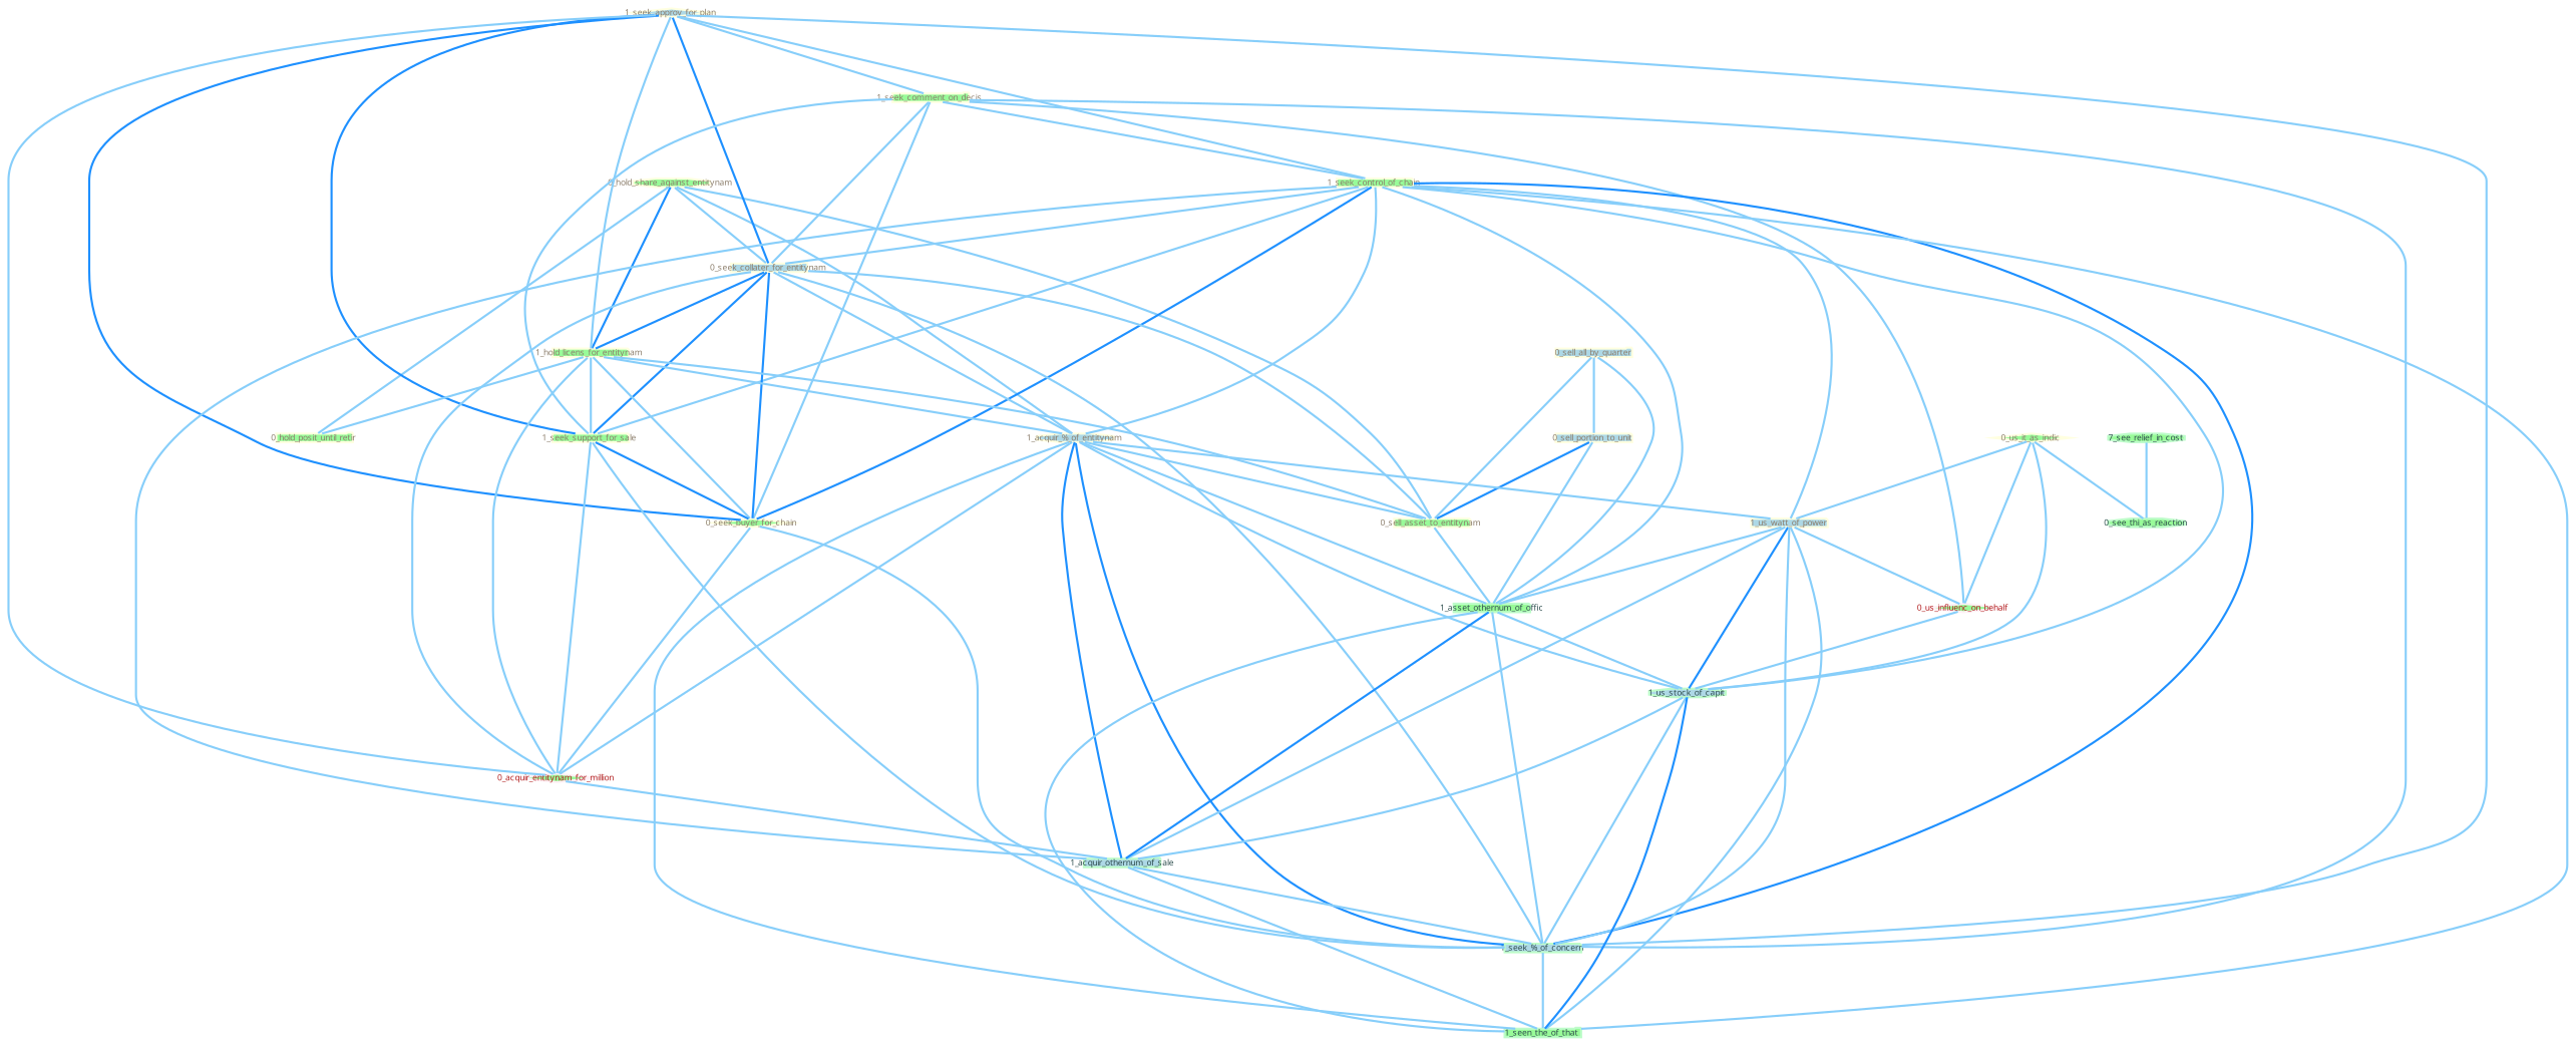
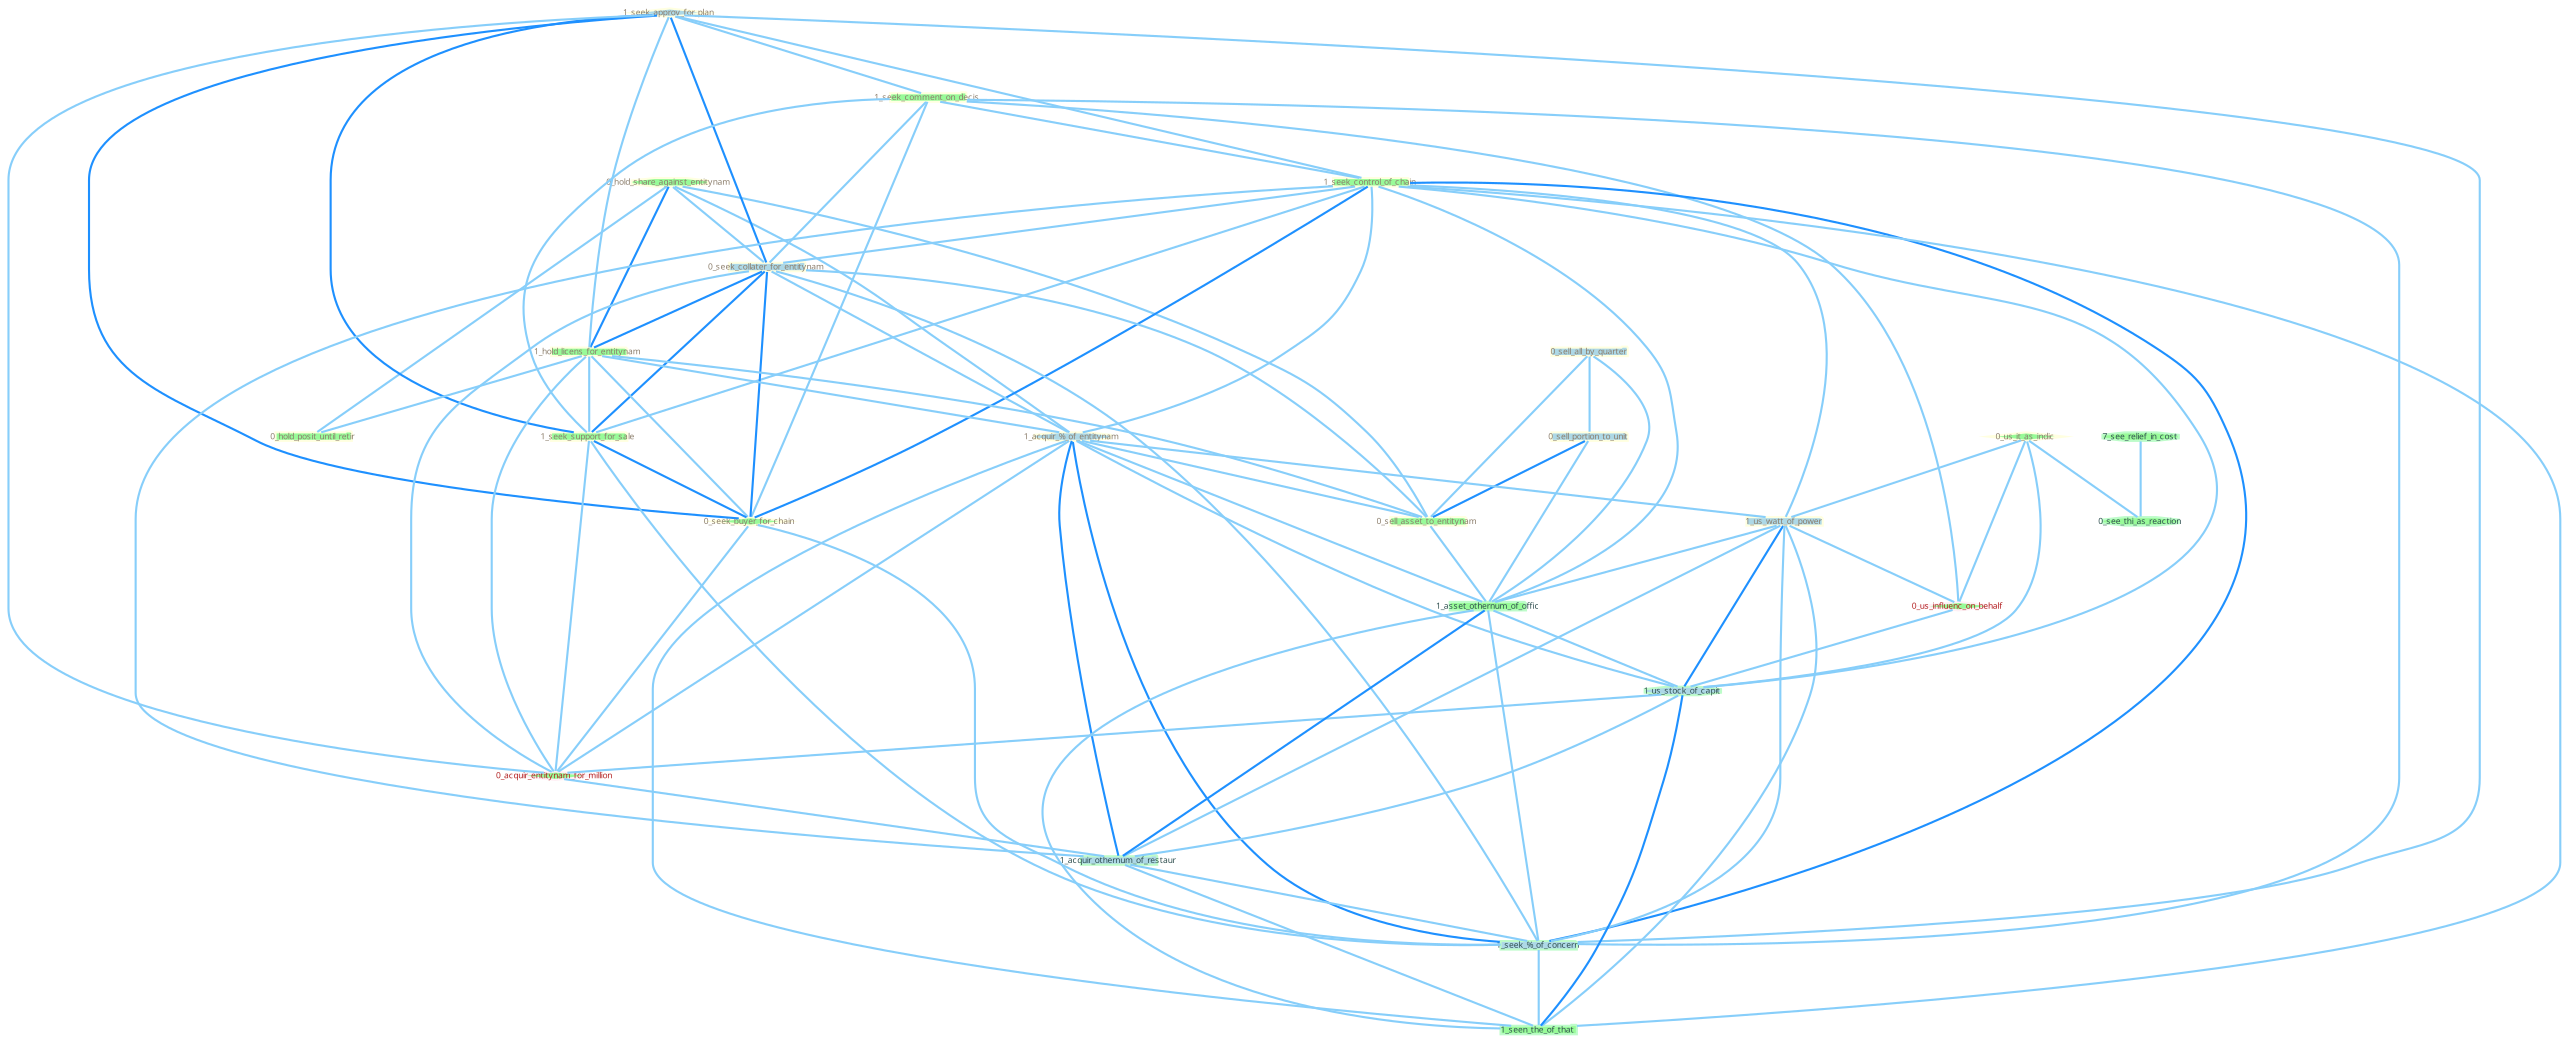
  graph {
    fontname="Noto Sans"
    node [color="#ffffe0" fillcolor=palegreen fixedsize=true fontcolor="#8b7d6b" fontname="Noto Sans" fontsize=4 shape=note style=filled]
    edge [color="#87cefa" fontname="Noto Sans" w=1]
    "0_us_it_as_indic " [height=.06 shape=diamond width=.5]
    "0_hold_share_against_entitynam " [height=.06 shape=octagon width=.5]
    "0_sell_all_by_quarter " [fillcolor=lightblue height=.06 shape=folder width=.5]
    "1_seek_approv_for_plan " [fillcolor=lightblue height=.06 shape=diamond width=.5]
    "1_seek_comment_on_decis " [height=.06 shape=folder width=.5]
    "1_seek_control_of_chain " [height=.06 width=.5]
    "0_seek_collater_for_entitynam " [fillcolor=lightblue height=.06 shape=folder width=.5]
    "0_sell_portion_to_unit " [fillcolor=lightblue height=.06 width=.5]
    "1_hold_licens_for_entitynam " [height=.06 width=.5]
    "1_acquir_%_of_entitynam " [fillcolor=lightblue height=.06 shape=octagon width=.5]
    "1_seek_support_for_sale " [height=.06 width=.5]
    "0_seek_buyer_for_chain " [height=.06 shape=diamond width=.5]
    "0_hold_posit_until_retir " [height=.06 shape=folder width=.5]
    "1_us_watt_of_power " [fillcolor=lightblue height=.06 width=.5]
    "0_sell_asset_to_entitynam " [height=.06 width=.5]
    "0_acquir_entitynam_for_million " [color="#fff0f5" fontcolor="#b22222" height=.06 shape=diamond width=.5]
    "0_us_influenc_on_behalf " [color="#fff0f5" fontcolor="#b22222" height=.06 shape=diamond width=.5]
    "0_see_thi_as_reaction " [color="#BDFCC9" fontcolor="#2f4f4f" height=.06 shape=octagon width=.5]
    "1_us_stock_of_capit " [color="#BDFCC9" fillcolor=lightblue fontcolor="#2f4f4f" height=.06 shape=octagon width=.5]
    n20 [color="#BDFCC9" fontcolor="#2f4f4f" height=.06 label="1_asset_othernum_of_offic" width=.5]
    "1_seek_%_of_concern " [color="#BDFCC9" fillcolor=lightblue fontcolor="#2f4f4f" height=.06 width=.5]
-   "1_acquir_othernum_of_restaur " [color="#BDFCC9" fillcolor=lightblue fontcolor="#2f4f4f" height=.06 shape=folder width=.5 label="1_acquir_othernum_of_sale"]
+   "1_acquir_othernum_of_restaur " [color="#BDFCC9" fillcolor=lightblue fontcolor="#2f4f4f" height=.06 shape=folder width=.5]
    "1_seen_the_of_that " [color="#BDFCC9" fontcolor="#2f4f4f" height=.06 shape=folder width=.5]
    n24 [color="#BDFCC9" fontcolor="#2f4f4f" height=.06 label="7_see_relief_in_cost" shape=octagon width=.5]
    subgraph sub_1 {
      "0_us_it_as_indic "
      "0_hold_share_against_entitynam "
      "0_sell_all_by_quarter "
      "1_seek_approv_for_plan "
      "1_seek_comment_on_decis "
      "1_seek_control_of_chain "
      "0_seek_collater_for_entitynam "
      "0_sell_portion_to_unit "
      "1_hold_licens_for_entitynam "
      "1_acquir_%_of_entitynam "
      "1_seek_support_for_sale "
      "0_seek_buyer_for_chain "
      "0_hold_posit_until_retir "
      "1_us_watt_of_power "
      "0_sell_asset_to_entitynam "
    }
    subgraph sub_2 {
      "0_acquir_entitynam_for_million "
      "0_us_influenc_on_behalf "
    }
    "0_us_it_as_indic " -- "1_us_watt_of_power "
    "0_us_it_as_indic " -- "0_us_influenc_on_behalf "
    "0_us_it_as_indic " -- "0_see_thi_as_reaction "
    "0_us_it_as_indic " -- "1_us_stock_of_capit "
    "0_hold_share_against_entitynam " -- "0_seek_collater_for_entitynam "
    "0_hold_share_against_entitynam " -- "1_hold_licens_for_entitynam " [color="#1e90ff" w=2]
    "0_hold_share_against_entitynam " -- "1_acquir_%_of_entitynam "
    "0_hold_share_against_entitynam " -- "0_hold_posit_until_retir "
    "0_hold_share_against_entitynam " -- "0_sell_asset_to_entitynam "
    "0_sell_all_by_quarter " -- "0_sell_portion_to_unit "
    "0_sell_all_by_quarter " -- "0_sell_asset_to_entitynam "
    "0_sell_all_by_quarter " -- n20
    "1_seek_approv_for_plan " -- "1_seek_comment_on_decis "
    "1_seek_approv_for_plan " -- "1_seek_control_of_chain "
    "1_seek_approv_for_plan " -- "0_seek_collater_for_entitynam " [color="#1e90ff" w=2]
    "1_seek_approv_for_plan " -- "1_hold_licens_for_entitynam "
    "1_seek_approv_for_plan " -- "1_seek_support_for_sale " [color="#1e90ff" w=2]
    "1_seek_approv_for_plan " -- "0_seek_buyer_for_chain " [color="#1e90ff" w=2]
    "1_seek_approv_for_plan " -- "0_acquir_entitynam_for_million "
    "1_seek_approv_for_plan " -- "1_seek_%_of_concern "
    "1_seek_comment_on_decis " -- "1_seek_control_of_chain "
    "1_seek_comment_on_decis " -- "0_seek_collater_for_entitynam "
    "1_seek_comment_on_decis " -- "1_seek_support_for_sale "
    "1_seek_comment_on_decis " -- "0_seek_buyer_for_chain "
    "1_seek_comment_on_decis " -- "0_us_influenc_on_behalf "
    "1_seek_comment_on_decis " -- "1_seek_%_of_concern "
    "1_seek_control_of_chain " -- "0_seek_collater_for_entitynam "
    "1_seek_control_of_chain " -- "1_acquir_%_of_entitynam "
    "1_seek_control_of_chain " -- "1_seek_support_for_sale "
    "1_seek_control_of_chain " -- "0_seek_buyer_for_chain " [color="#1e90ff" w=2]
    "1_seek_control_of_chain " -- "1_us_watt_of_power "
    "1_seek_control_of_chain " -- "1_us_stock_of_capit "
    "1_seek_control_of_chain " -- n20
    "1_seek_control_of_chain " -- "1_seek_%_of_concern " [color="#1e90ff" w=2]
    "1_seek_control_of_chain " -- "1_acquir_othernum_of_restaur "
    "1_seek_control_of_chain " -- "1_seen_the_of_that "
    "0_seek_collater_for_entitynam " -- "1_hold_licens_for_entitynam " [color="#1e90ff" w=2]
    "0_seek_collater_for_entitynam " -- "1_acquir_%_of_entitynam "
    "0_seek_collater_for_entitynam " -- "1_seek_support_for_sale " [color="#1e90ff" w=2]
    "0_seek_collater_for_entitynam " -- "0_seek_buyer_for_chain " [color="#1e90ff" w=2]
    "0_seek_collater_for_entitynam " -- "0_sell_asset_to_entitynam "
    "0_seek_collater_for_entitynam " -- "0_acquir_entitynam_for_million "
    "0_seek_collater_for_entitynam " -- "1_seek_%_of_concern "
    "0_sell_portion_to_unit " -- "0_sell_asset_to_entitynam " [color="#1e90ff" w=2]
    "0_sell_portion_to_unit " -- n20
    "1_hold_licens_for_entitynam " -- "1_acquir_%_of_entitynam "
    "1_hold_licens_for_entitynam " -- "1_seek_support_for_sale "
    "1_hold_licens_for_entitynam " -- "0_seek_buyer_for_chain "
    "1_hold_licens_for_entitynam " -- "0_hold_posit_until_retir "
    "1_hold_licens_for_entitynam " -- "0_sell_asset_to_entitynam "
    "1_hold_licens_for_entitynam " -- "0_acquir_entitynam_for_million "
    "1_acquir_%_of_entitynam " -- "1_us_watt_of_power "
    "1_acquir_%_of_entitynam " -- "0_sell_asset_to_entitynam "
    "1_acquir_%_of_entitynam " -- "0_acquir_entitynam_for_million "
    "1_acquir_%_of_entitynam " -- "1_us_stock_of_capit "
    "1_acquir_%_of_entitynam " -- n20
    "1_acquir_%_of_entitynam " -- "1_seek_%_of_concern " [color="#1e90ff" w=2]
    "1_acquir_%_of_entitynam " -- "1_acquir_othernum_of_restaur " [color="#1e90ff" w=2]
    "1_acquir_%_of_entitynam " -- "1_seen_the_of_that "
    "1_seek_support_for_sale " -- "0_seek_buyer_for_chain " [color="#1e90ff" w=2]
    "1_seek_support_for_sale " -- "0_acquir_entitynam_for_million "
    "1_seek_support_for_sale " -- "1_seek_%_of_concern "
    "0_seek_buyer_for_chain " -- "0_acquir_entitynam_for_million "
    "0_seek_buyer_for_chain " -- "1_seek_%_of_concern "
    "1_us_watt_of_power " -- "0_us_influenc_on_behalf "
    "1_us_watt_of_power " -- "1_us_stock_of_capit " [color="#1e90ff" w=2]
    "1_us_watt_of_power " -- n20
    "1_us_watt_of_power " -- "1_seek_%_of_concern "
    "1_us_watt_of_power " -- "1_acquir_othernum_of_restaur "
    "1_us_watt_of_power " -- "1_seen_the_of_that "
    "0_sell_asset_to_entitynam " -- n20
    "0_acquir_entitynam_for_million " -- "1_acquir_othernum_of_restaur "
    "0_us_influenc_on_behalf " -- "1_us_stock_of_capit "
-   "1_us_stock_of_capit " -- "1_seek_%_of_concern "
+   "1_us_stock_of_capit " -- "0_acquir_entitynam_for_million "
    "1_us_stock_of_capit " -- "1_seen_the_of_that " [color="#1e90ff"]
    n20 -- "1_us_stock_of_capit "
    n20 -- "1_seek_%_of_concern "
    n20 -- "1_acquir_othernum_of_restaur " [color="#1e90ff" w=2]
    n20 -- "1_seen_the_of_that "
    "1_seek_%_of_concern " -- "1_seen_the_of_that "
    "1_acquir_othernum_of_restaur " -- "1_us_stock_of_capit "
    "1_acquir_othernum_of_restaur " -- "1_seek_%_of_concern "
    "1_acquir_othernum_of_restaur " -- "1_seen_the_of_that "
    n24 -- "0_see_thi_as_reaction "
  }
